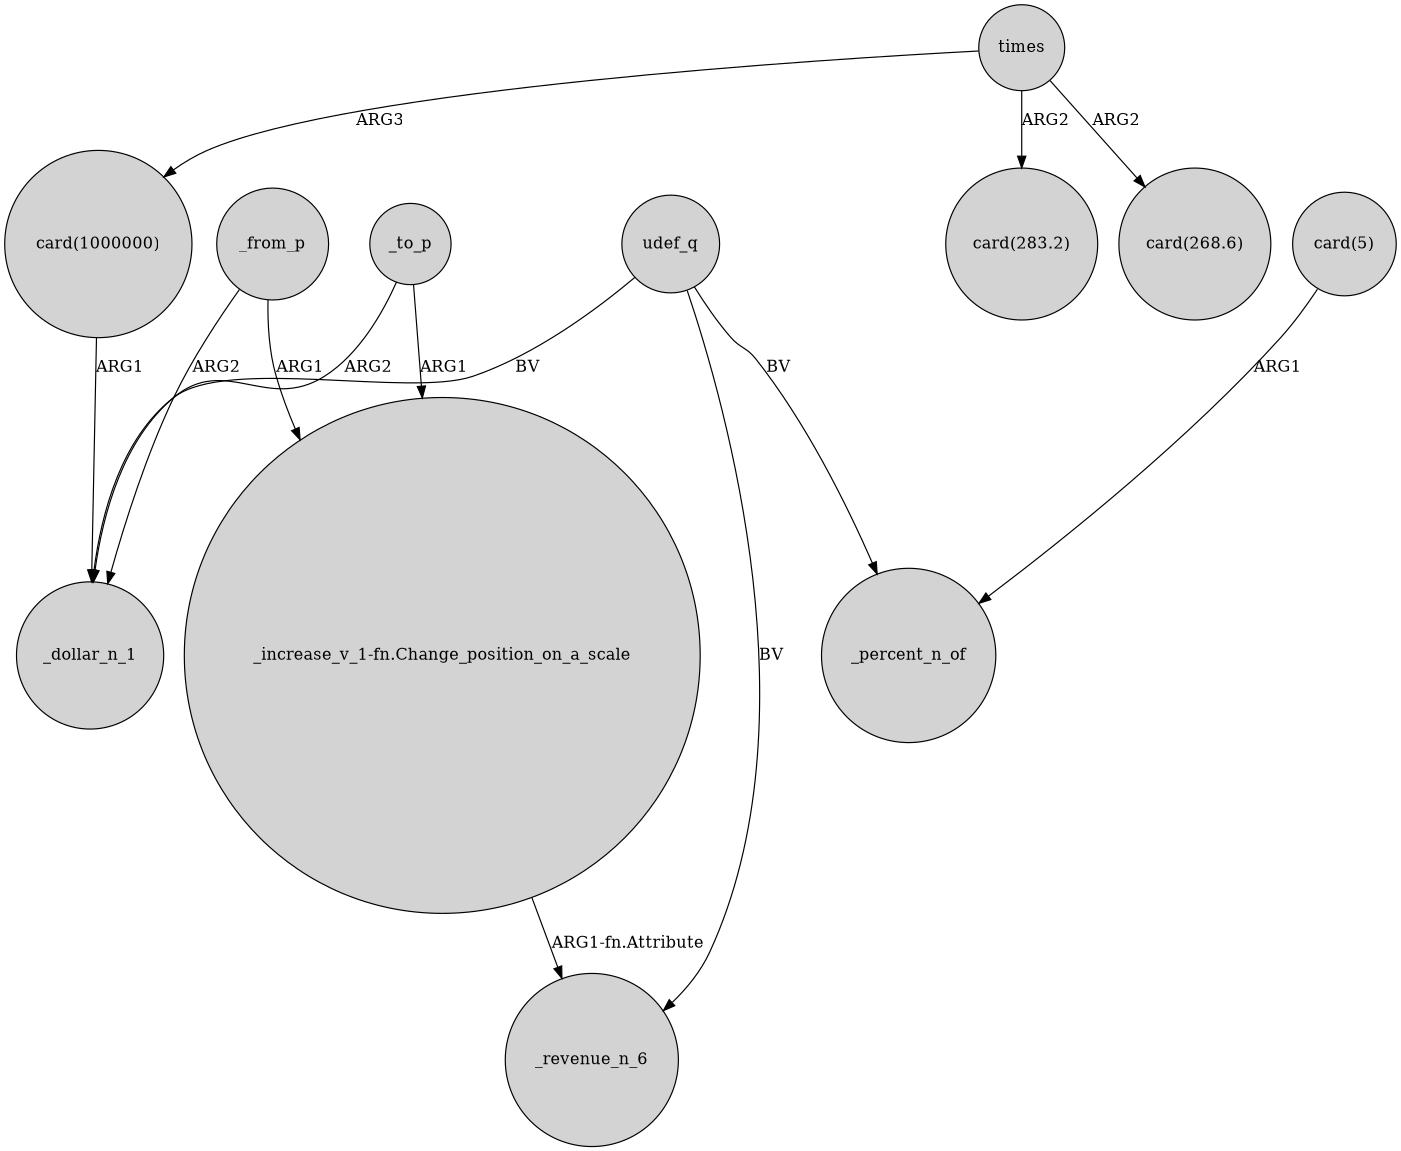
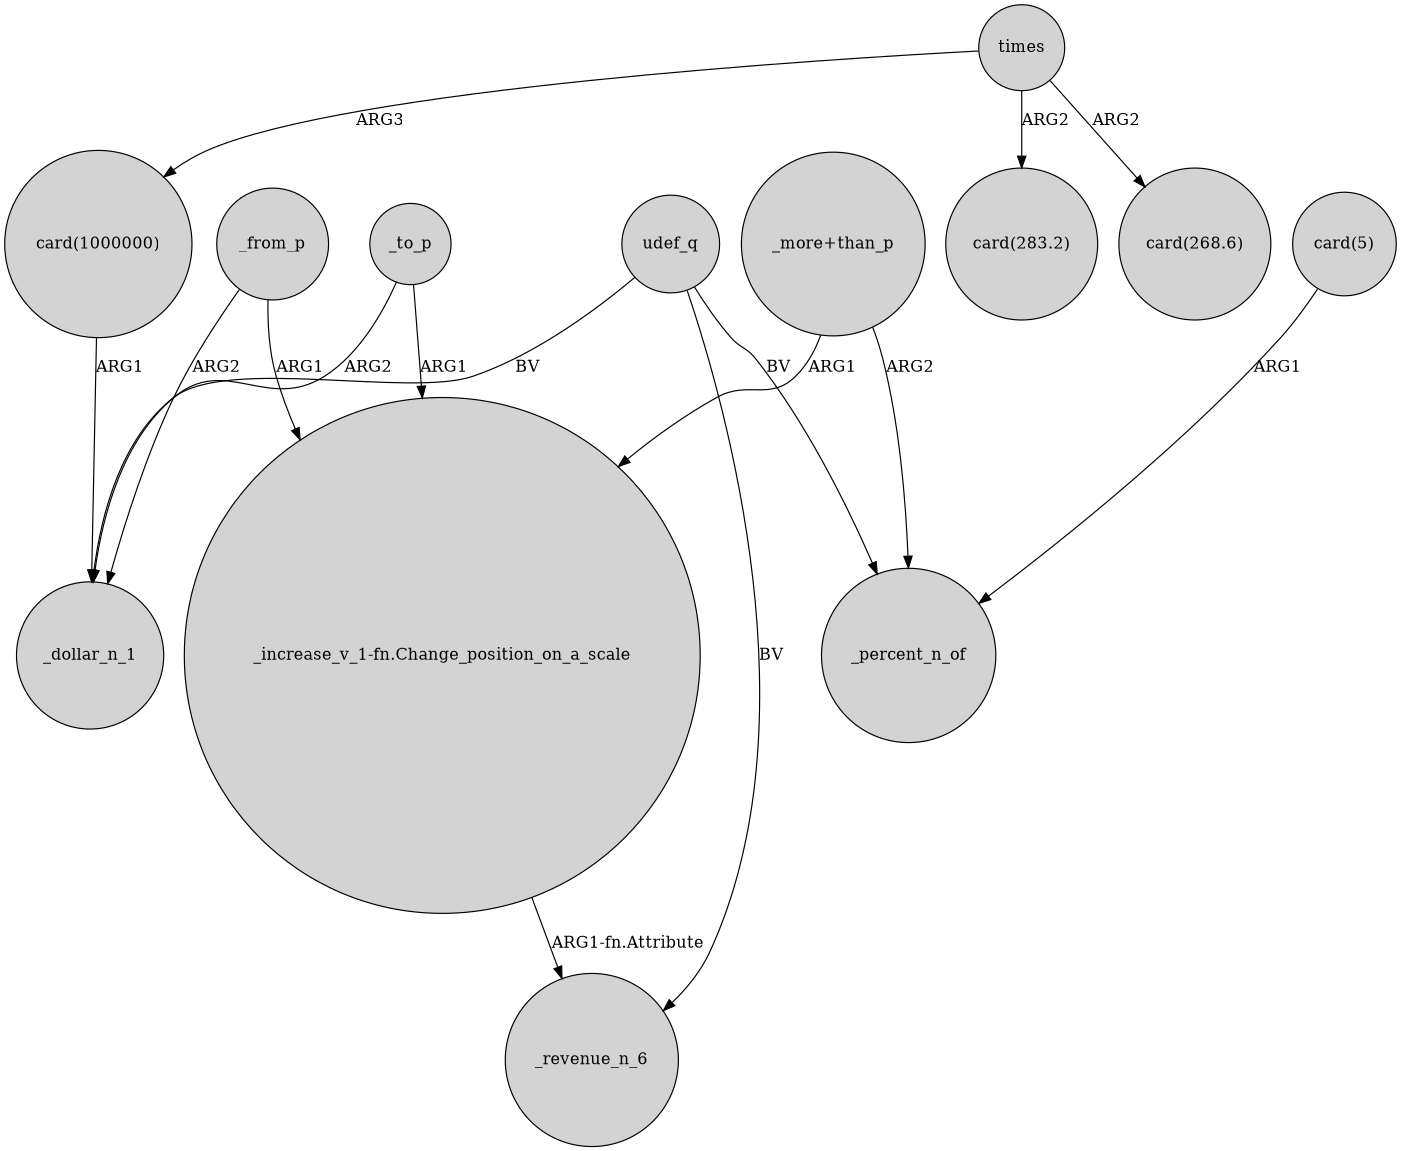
  digraph {
    node [shape=circle style=filled]
    _to_p
    "_increase_v_1-fn.Change_position_on_a_scale"
    _dollar_n_1
    n4 [label=_revenue_n_6]
    times
    "card(1000000)"
    "card(283.2)"
    "card(268.6)"
    udef_q
    _percent_n_of
    _from_p
    "card(5)"
+   "_more+than_p"
    _to_p -> "_increase_v_1-fn.Change_position_on_a_scale" [label=ARG1]
    _to_p -> _dollar_n_1 [label=ARG2]
    "_increase_v_1-fn.Change_position_on_a_scale" -> n4 [label="ARG1-fn.Attribute"]
    times -> "card(1000000)" [label=ARG3]
    times -> "card(283.2)" [label=ARG2]
    times -> "card(268.6)" [label=ARG2]
    "card(1000000)" -> _dollar_n_1 [label=ARG1]
    udef_q -> _dollar_n_1 [label=BV]
    udef_q -> n4 [label=BV]
    udef_q -> _percent_n_of [label=BV]
    _from_p -> "_increase_v_1-fn.Change_position_on_a_scale" [label=ARG1]
    _from_p -> _dollar_n_1 [label=ARG2]
    "card(5)" -> _percent_n_of [label=ARG1]
+   "_more+than_p" -> "_increase_v_1-fn.Change_position_on_a_scale" [label=ARG1]
+   "_more+than_p" -> _percent_n_of [label=ARG2]
  }
